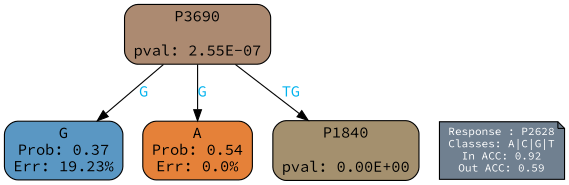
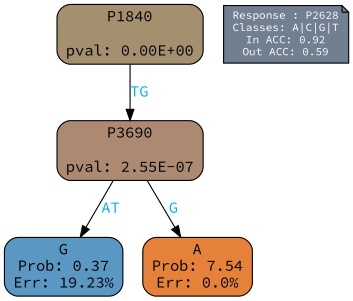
  digraph {
    fontname="Source Code Pro"
    ranksep=equally
    splines=polylines
    node [color=black fontname="Source Code Pro" shape=box style="filled, rounded"]
    edge [fontcolor=deepskyblue2 fontname="Source Code Pro"]
    n1 [fillcolor="#5a97c3" label="G\nProb: 0.37\nErr: 19.23%"]
-   n2 [fillcolor="#e58139" label="A\nProb: 0.54\nErr: 0.0%"]
+   n2 [fillcolor="#e58139" label="A\nProb: 7.54\nErr: 0.0%"]
    n3 [align=left fillcolor=slategray fontcolor=white fontsize=10 label="Response : P2628\nClasses: A|C|G|T\nIn ACC: 0.92\nOut ACC: 0.59\n" shape=note style=filled]
    n4 [fillcolor="#a4906e" label="P1840\n\npval: 0.00E+00"]
    n5 [fillcolor="#ac8a71" label="P3690\n\npval: 2.55E-07"]
    subgraph sub_1 {
      rank=same
      n1
      n2
    }
    subgraph sub_2 {
      rank=same
      n3
      n4
    }
-   n5 -> n4 [label=TG]
-   n5 -> n1 [label=G]
+   n4 -> n5 [label=TG]
+   n5 -> n1 [label=AT]
    n5 -> n2 [label=G]
  }
